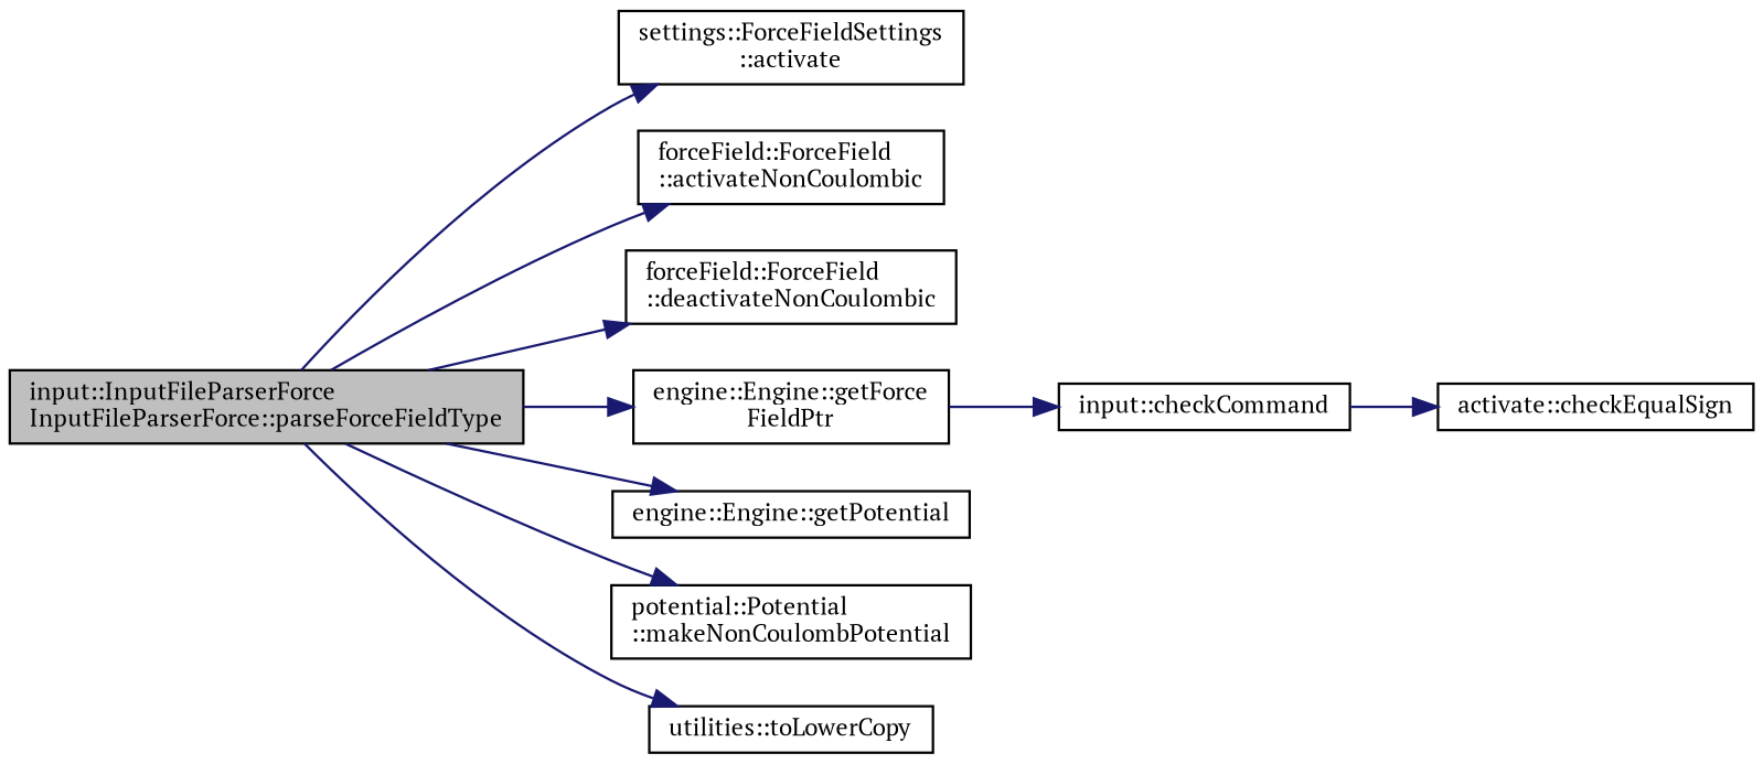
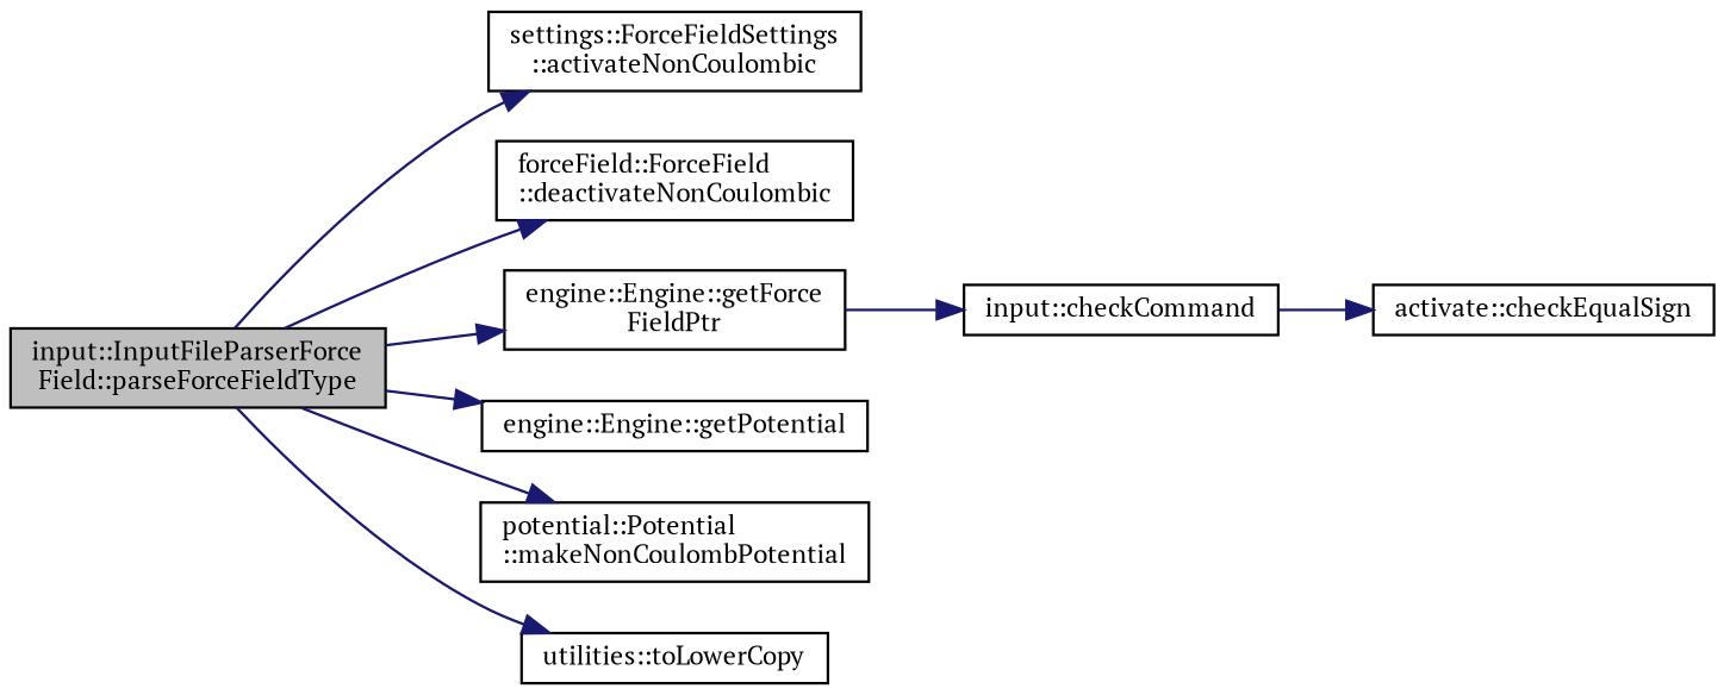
  digraph {
    fontname="PT Serif"
    rankdir=LR
    node [color=black fillcolor=white fontname="PT Serif" fontsize=10 shape=record style=filled]
    edge [color=midnightblue fontname="PT Serif" fontsize=10 labelfontname=Helvetica labelfontsize=10 style=solid]
-   n1 [fillcolor=grey75 fontcolor=black height=0.2 label="input::InputFileParserForce\lInputFileParserForce::parseForceFieldType" width=0.4]
-   n2 [height=0.2 label="settings::ForceFieldSettings\l::activate" width=0.4]
-   n3 [height=0.2 label="forceField::ForceField\l::activateNonCoulombic" width=0.4]
+   n1 [fillcolor=grey75 fontcolor=black height=0.2 label="input::InputFileParserForce\lField::parseForceFieldType" width=0.4]
+   n2 [height=0.2 label="settings::ForceFieldSettings\l::activateNonCoulombic" width=0.4]
    n4 [height=0.2 label="forceField::ForceField\l::deactivateNonCoulombic" width=0.4]
    n5 [height=0.2 label="engine::Engine::getForce\lFieldPtr" width=0.4]
    n6 [height=0.2 label="engine::Engine::getPotential" width=0.4]
    n7 [height=0.2 label="potential::Potential\l::makeNonCoulombPotential" width=0.4]
    n8 [height=0.2 label="utilities::toLowerCopy" width=0.4]
    n9 [height=0.2 label="input::checkCommand" width=0.4]
    n10 [height=0.2 label="activate::checkEqualSign" width=0.4]
    n1 -> n2
-   n1 -> n3
    n1 -> n4
    n1 -> n5
    n1 -> n6
    n1 -> n7
    n1 -> n8
    n5 -> n9
    n9 -> n10
  }
